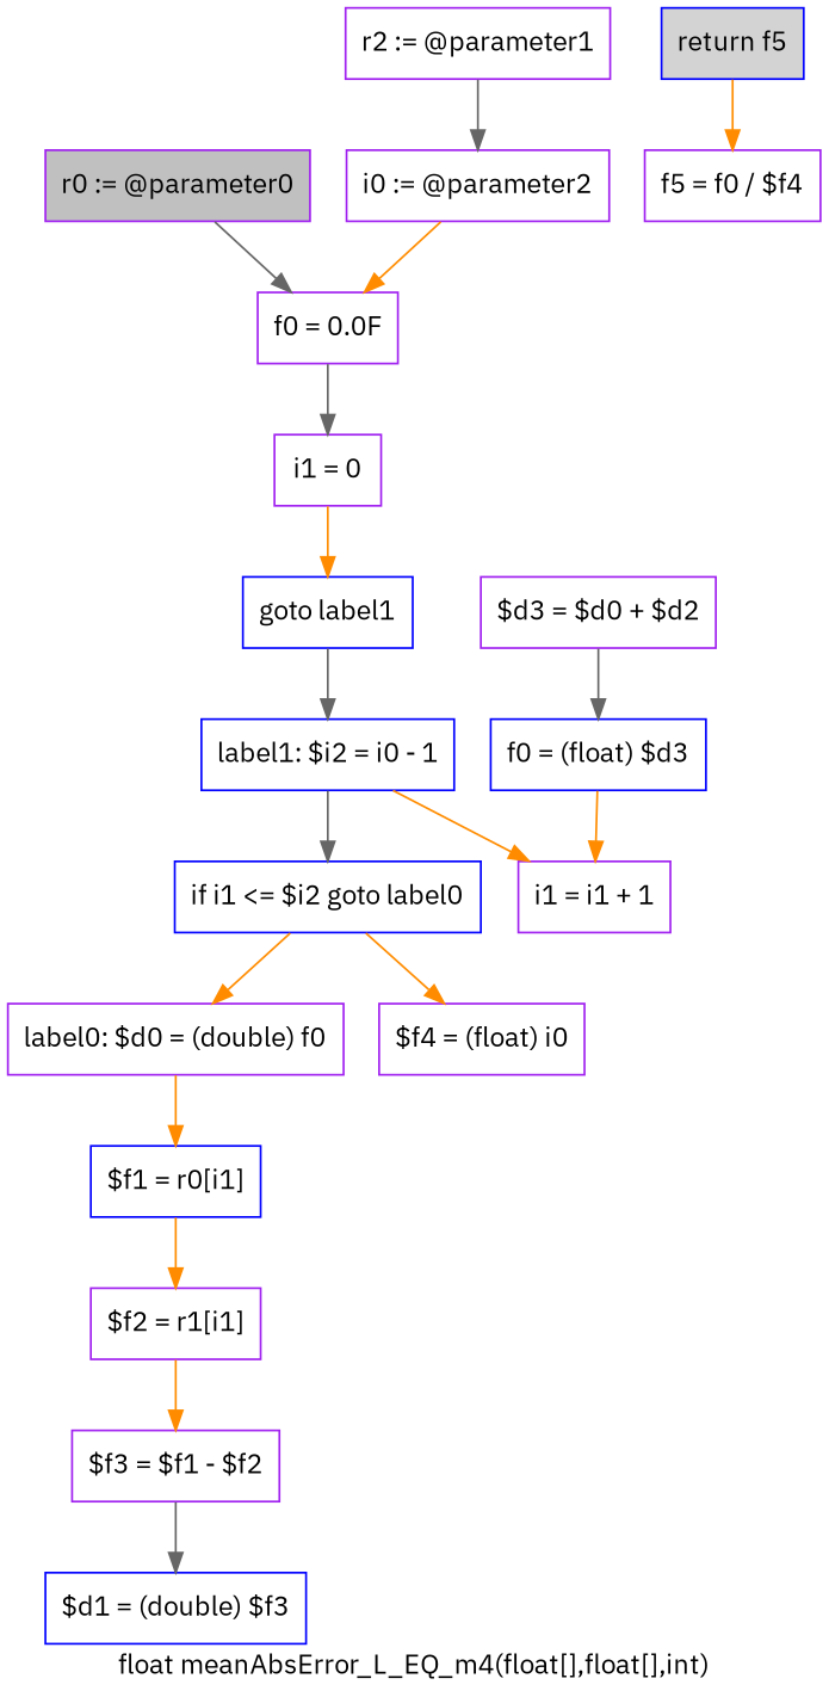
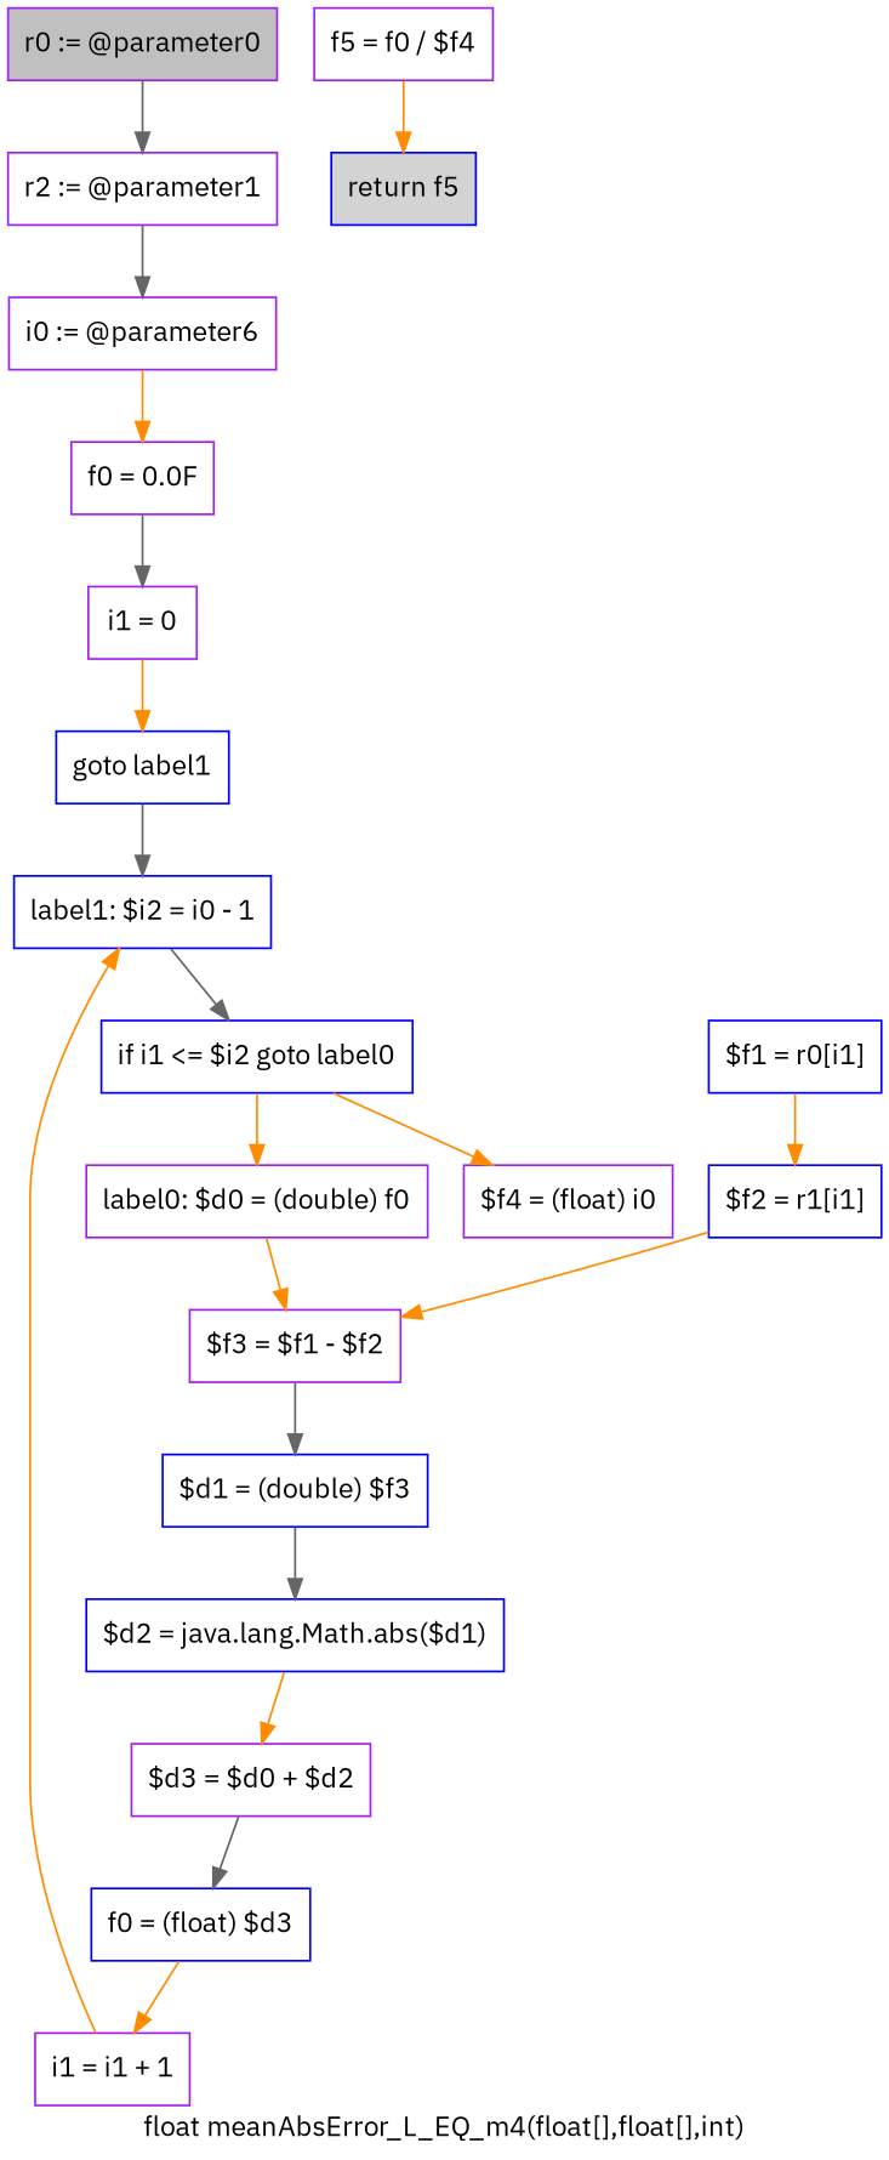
  digraph {
    fontname="IBM Plex Sans"
    label="float meanAbsError_L_EQ_m4(float[],float[],int)"
    node [color=purple fontname="IBM Plex Sans" shape=box]
    edge [color=darkorange fontname="IBM Plex Sans"]
    n1 [fillcolor=gray label="r0 := @parameter0" style=filled]
    n2 [label="r2 := @parameter1"]
-   n3 [label="i0 := @parameter2"]
+   n3 [label="i0 := @parameter6"]
    n4 [label="f0 = 0.0F"]
    n5 [label="i1 = 0"]
    n6 [color=blue label="goto label1"]
    n7 [color=blue label="label1: $i2 = i0 - 1"]
    n8 [color=blue label="if i1 <= $i2 goto label0"]
    n9 [label="label0: $d0 = (double) f0"]
    n10 [label="$f4 = (float) i0"]
    n11 [color=blue label="$f1 = r0[i1]"]
-   n12 [label="$f2 = r1[i1]"]
+   n12 [color=blue label="$f2 = r1[i1]"]
    n13 [label="$f3 = $f1 - $f2"]
    n14 [color=blue label="$d1 = (double) $f3"]
+   n15 [color=blue label="$d2 = java.lang.Math.abs($d1)"]
    n16 [label="$d3 = $d0 + $d2"]
    n17 [color=blue label="f0 = (float) $d3"]
    n18 [label="i1 = i1 + 1"]
    n19 [label="f5 = f0 / $f4"]
    n20 [color=blue fillcolor=lightgray label="return f5" style=filled]
-   n1 -> n4 [color=gray40]
+   n1 -> n2 [color=gray40]
    n2 -> n3 [color=gray40]
    n3 -> n4
    n4 -> n5 [color=gray40]
    n5 -> n6
    n6 -> n7 [color=gray40]
    n7 -> n8 [color=gray40]
    n8 -> n9
    n8 -> n10
-   n9 -> n11
+   n9 -> n13
    n11 -> n12
    n12 -> n13
    n13 -> n14 [color=gray40]
+   n14 -> n15 [color=gray40]
+   n15 -> n16
    n16 -> n17 [color=gray40]
    n17 -> n18
-   n7 -> n18
-   n20 -> n19
+   n18 -> n7
+   n19 -> n20
  }
